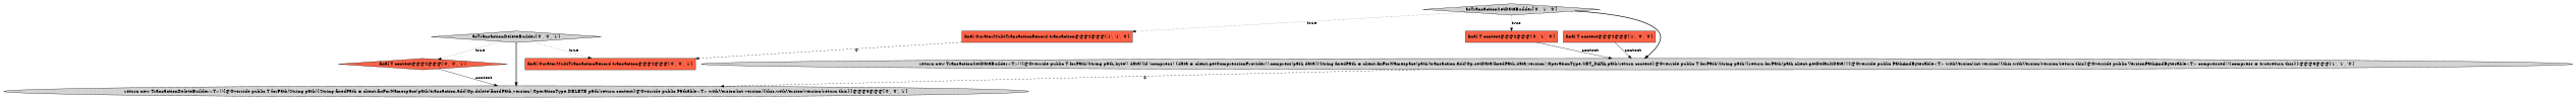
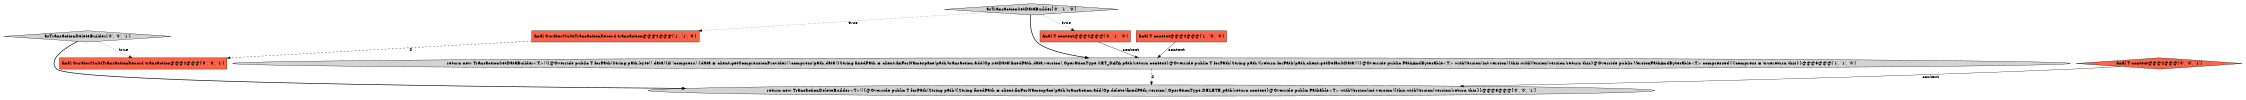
  digraph {
    node [fillcolor=tomato shape=box style=filled]
    edge [style=dotted]
    n1 [fillcolor=lightgray label="return new TransactionSetDataBuilder<T>(){@Override public T forPath(String path,byte(( data){if (compress) {data = client.getCompressionProvider().compress(path,data)}String fixedPath = client.fixForNamespace(path)transaction.add(Op.setData(fixedPath,data,version),OperationType.SET_DATA,path)return context}@Override public T forPath(String path){return forPath(path,client.getDefaultData())}@Override public PathAndBytesable<T> withVersion(int version){this.withVersion(version)return this}@Override public VersionPathAndBytesable<T> compressed(){compress = truereturn this}}@@@3@@@['1', '1', '0']" shape=ellipse]
    n2 [fillcolor=lightgray label="return new TransactionDeleteBuilder<T>(){@Override public T forPath(String path){String fixedPath = client.fixForNamespace(path)transaction.add(Op.delete(fixedPath,version),OperationType.DELETE,path)return context}@Override public Pathable<T> withVersion(int version){this.withVersion(version)return this}}@@@3@@@['0', '0', '1']" shape=ellipse]
    n3 [label="final T context@@@2@@@['1', '0', '0']"]
    n4 [label="final CuratorMultiTransactionRecord transaction@@@2@@@['1', '1', '0']"]
    n5 [label="final CuratorMultiTransactionRecord transaction@@@2@@@['0', '0', '1']"]
    n6 [fillcolor=lightgray label="asTransactionDeleteBuilder['0', '0', '1']" shape=diamond]
    n7 [label="final T context@@@2@@@['0', '0', '1']" shape=diamond]
    n8 [label="final T context@@@2@@@['0', '1', '0']"]
    n9 [fillcolor=lightgray label="asTransactionSetDataBuilder['0', '1', '0']" shape=diamond]
    n1 -> n2 [label=0 style=dashed]
    n3 -> n1 [label=context style=solid]
    n4 -> n5 [label=0 style=dashed]
    n6 -> n2 [style=bold]
    n6 -> n5 [label=true]
-   n6 -> n7 [label=true]
    n7 -> n2 [label=context style=solid]
    n8 -> n1 [label=context style=solid]
    n9 -> n1 [style=bold]
    n9 -> n4 [label=true]
    n9 -> n8 [label=true]
  }
